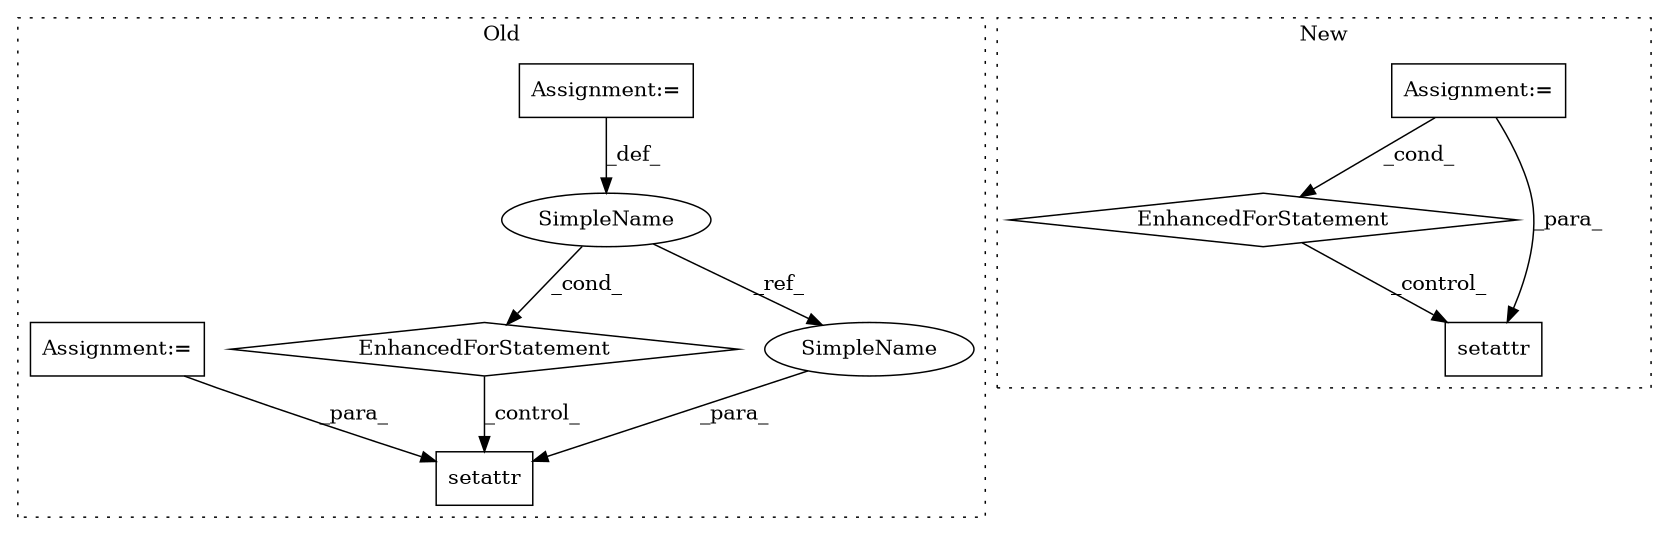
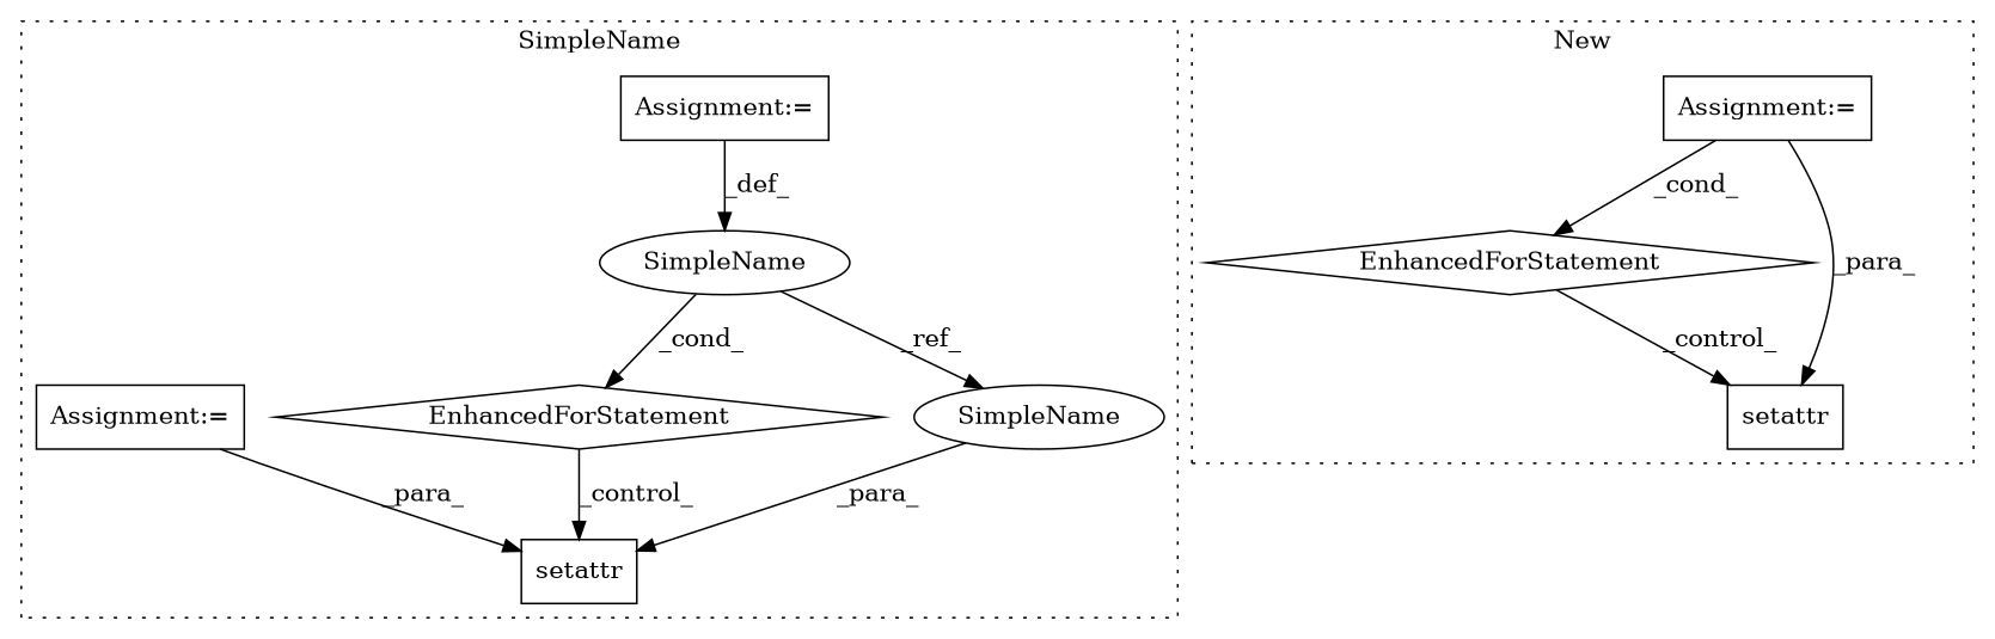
  digraph {
    node [a=7 l="8,1" s="8084,8158" shape=box]
    n1 [a=32 label=setattr s="8166,8200"]
    n2 [a=70 l="67,2" label=EnhancedForStatement s="8062,8156" shape=diamond]
    n3 [l=1 label="Assignment:=" s=7927]
    n4 [a=42 l=3 label=SimpleName s=8133 shape=ellipse]
    n5 [l=1 label="Assignment:=" s=7993]
    n6 [a=42 l=3 label=SimpleName s=8197 shape=ellipse]
    n7 [a=70 l="53,2" label=EnhancedForStatement shape=diamond]
    n8 [l="53,2" label="Assignment:="]
    n9 [a=32 label=setattr s="8168,8198"]
    subgraph cluster_1 {
-     label=Old
+     label=SimpleName
      style=dotted
      n1
      n2
      n3
      n4
      n5
      n6
    }
    subgraph cluster_2 {
      label=New
      style=dotted
      n7
      n8
      n9
    }
    n2 -> n1 [label=_control_]
    n3 -> n4 [label=_def_]
    n4 -> n2 [label=_cond_]
    n4 -> n6 [label=_ref_]
    n5 -> n1 [label=_para_]
    n6 -> n1 [label=_para_]
    n7 -> n9 [label=_control_]
    n8 -> n7 [label=_cond_]
    n8 -> n9 [label=_para_]
  }
